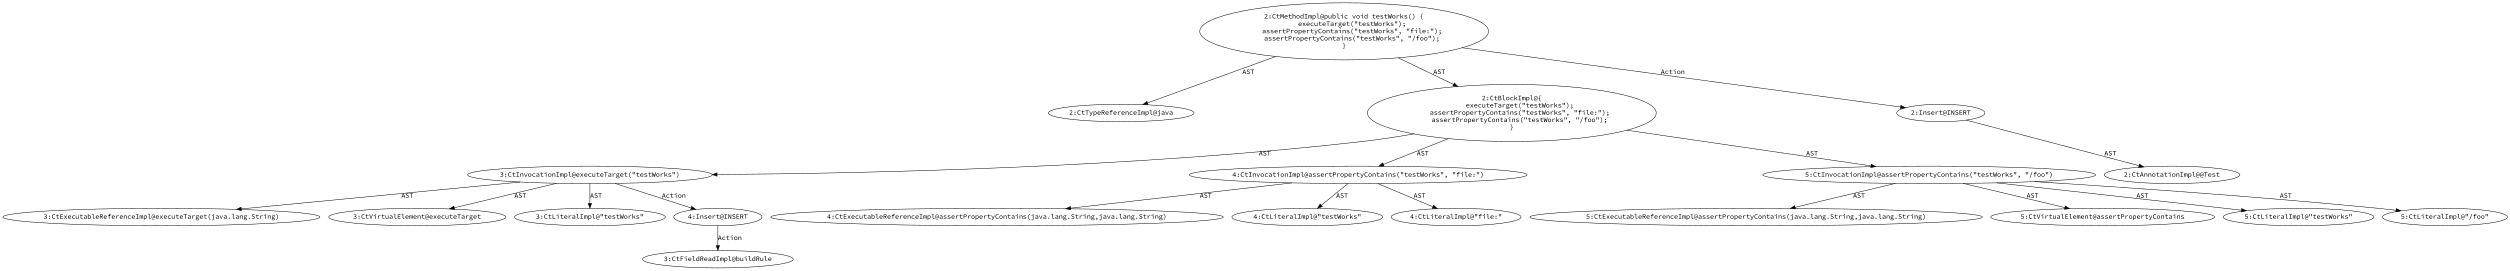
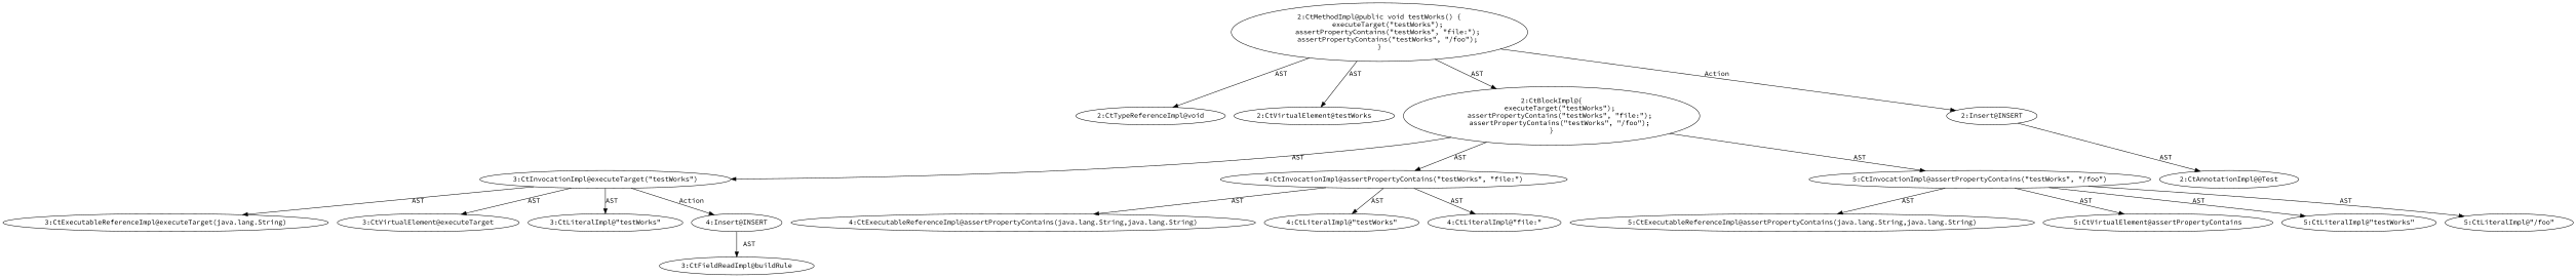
  digraph {
    fontname="Source Code Pro"
    node [fontname="Source Code Pro" shape=ellipse]
    edge [fontname="Source Code Pro"]
-   n1 [label="2:CtTypeReferenceImpl@java"]
+   n1 [label="2:CtTypeReferenceImpl@void"]
+   n2 [label="2:CtVirtualElement@testWorks"]
    n3 [label="3:CtExecutableReferenceImpl@executeTarget(java.lang.String)"]
    n4 [label="3:CtVirtualElement@executeTarget"]
    n5 [label="3:CtLiteralImpl@\"testWorks\""]
    n6 [label="3:CtInvocationImpl@executeTarget(\"testWorks\")"]
    n7 [label="4:Insert@INSERT"]
    n8 [label="3:CtFieldReadImpl@buildRule"]
    n9 [label="4:CtExecutableReferenceImpl@assertPropertyContains(java.lang.String,java.lang.String)"]
    n10 [label="4:CtLiteralImpl@\"testWorks\""]
    n11 [label="4:CtLiteralImpl@\"file:\""]
    n12 [label="4:CtInvocationImpl@assertPropertyContains(\"testWorks\", \"file:\")"]
    n13 [label="5:CtExecutableReferenceImpl@assertPropertyContains(java.lang.String,java.lang.String)"]
    n14 [label="5:CtVirtualElement@assertPropertyContains"]
    n15 [label="5:CtLiteralImpl@\"testWorks\""]
    n16 [label="5:CtLiteralImpl@\"/foo\""]
    n17 [label="5:CtInvocationImpl@assertPropertyContains(\"testWorks\", \"/foo\")"]
    n18 [label="2:CtBlockImpl@\{\n    executeTarget(\"testWorks\");\n    assertPropertyContains(\"testWorks\", \"file:\");\n    assertPropertyContains(\"testWorks\", \"/foo\");\n\}"]
    n19 [label="2:CtMethodImpl@public void testWorks() \{\n    executeTarget(\"testWorks\");\n    assertPropertyContains(\"testWorks\", \"file:\");\n    assertPropertyContains(\"testWorks\", \"/foo\");\n\}"]
    n20 [label="2:Insert@INSERT"]
    n21 [label="2:CtAnnotationImpl@@Test"]
    n6 -> n3 [label=AST]
    n6 -> n4 [label=AST]
    n6 -> n5 [label=AST]
    n6 -> n7 [label=Action]
-   n7 -> n8 [label=Action]
+   n7 -> n8 [label=AST]
    n12 -> n9 [label=AST]
    n12 -> n10 [label=AST]
    n12 -> n11 [label=AST]
    n17 -> n13 [label=AST]
    n17 -> n14 [label=AST]
    n17 -> n15 [label=AST]
    n17 -> n16 [label=AST]
    n18 -> n6 [label=AST]
    n18 -> n12 [label=AST]
    n18 -> n17 [label=AST]
    n19 -> n1 [label=AST]
+   n19 -> n2 [label=AST]
    n19 -> n18 [label=AST]
    n19 -> n20 [label=Action]
    n20 -> n21 [label=AST]
  }
